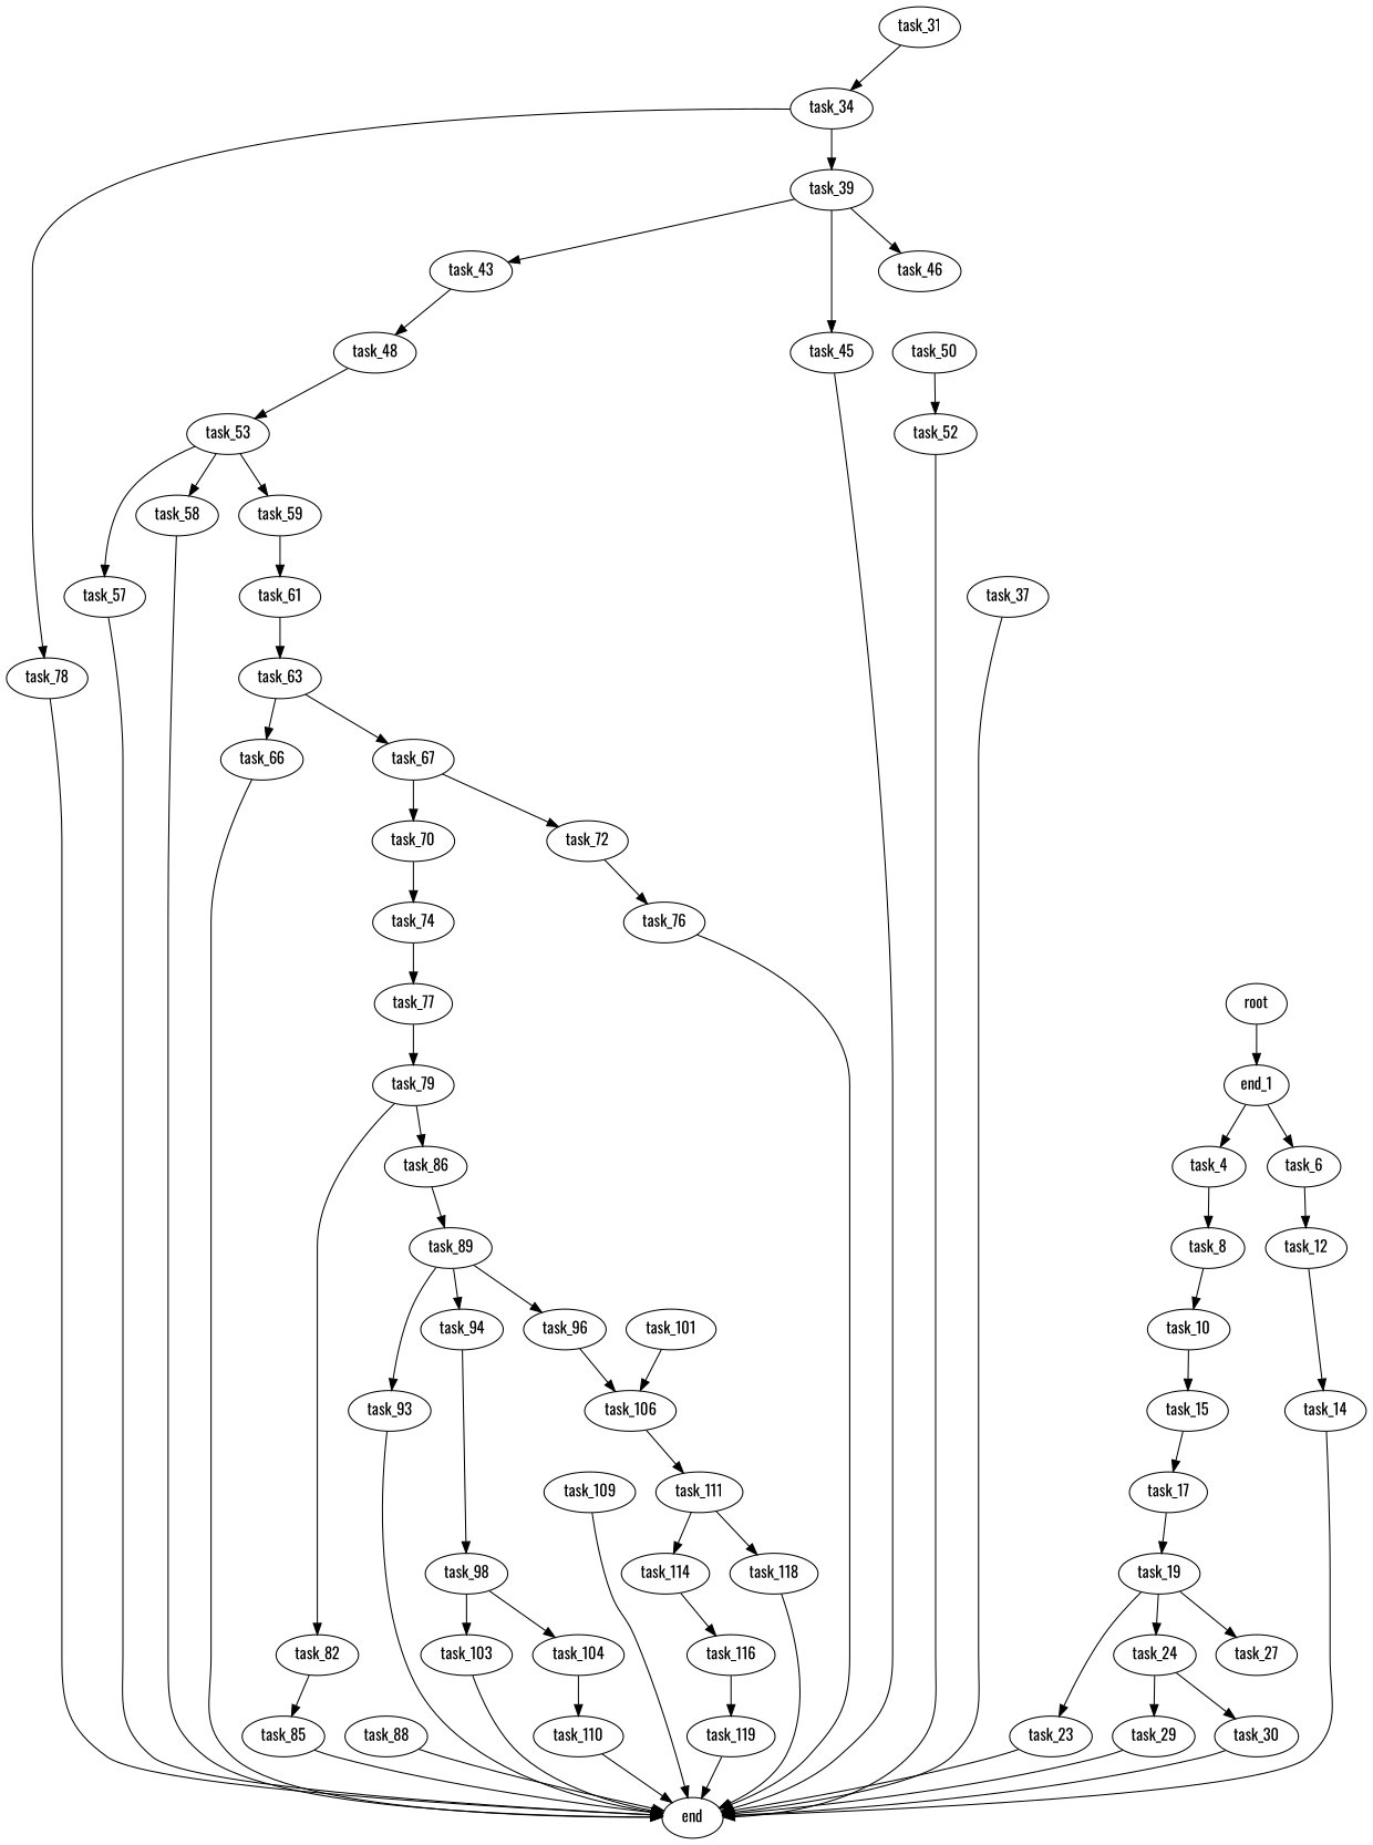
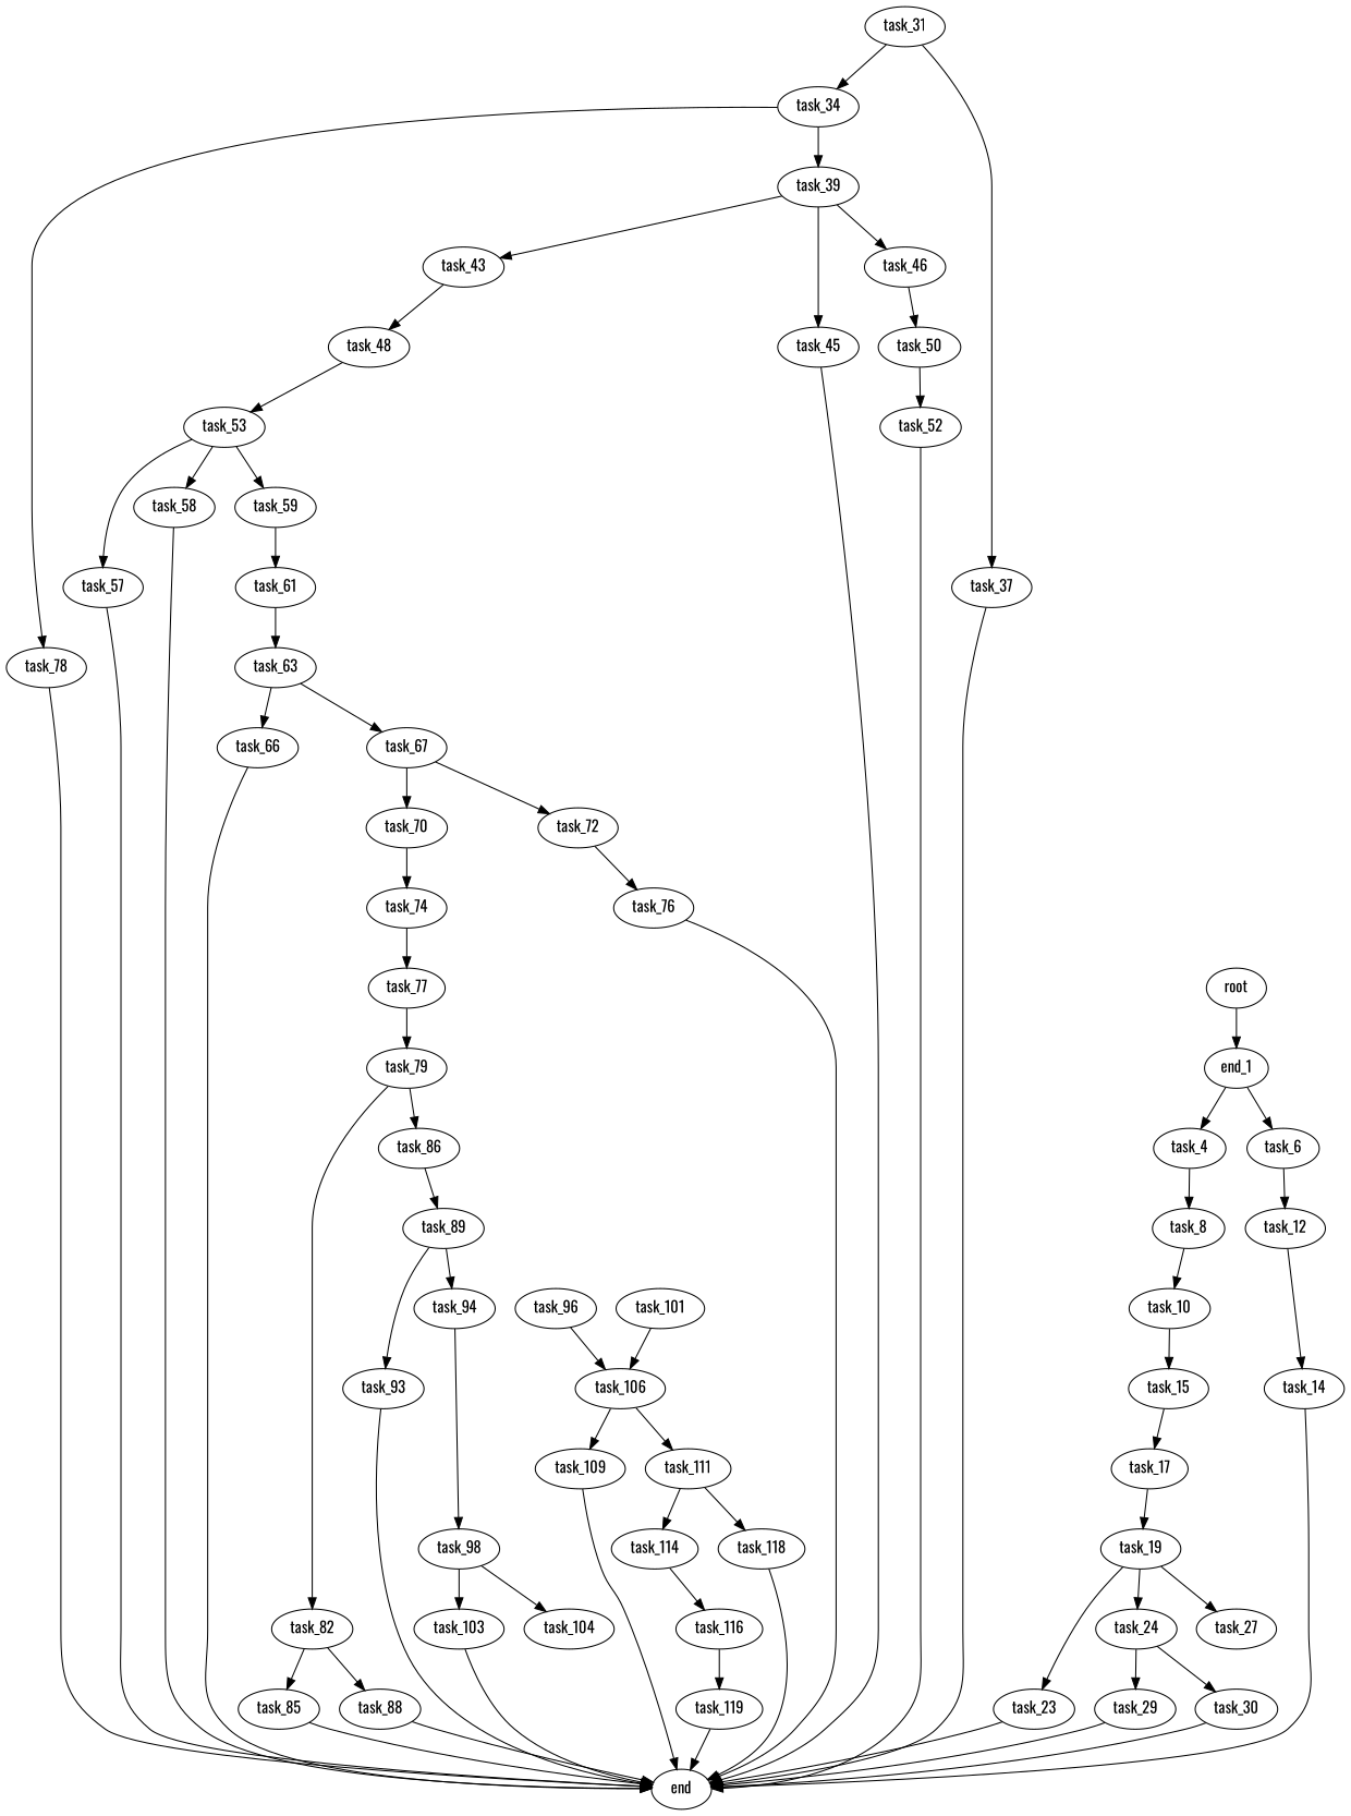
  digraph {
    fontname=Oswald
    node [fontname=Oswald]
    edge [fontname=Oswald]
    n1 [label=end_1]
    root
    task_4
    task_6
    task_8
    task_12
    task_10
    task_14
    task_15
    task_17
    end
    task_19
    task_23
    task_24
    task_27
    task_29
    task_30
    task_31
    task_34
    task_37
    n21 [label=task_78]
    task_39
    task_43
    task_45
    task_46
    task_48
    task_50
    task_53
    task_52
    task_57
    task_58
    task_59
    task_61
    task_63
    task_66
    task_67
    task_70
    task_72
    task_74
    task_76
    task_77
    task_79
    task_82
    task_86
    task_85
    task_88
    task_89
    task_93
    task_94
    task_96
    task_98
    task_106
    task_103
    task_104
    task_101
-   task_110
    task_109
    task_111
    task_114
    task_118
    task_116
    task_119
    n1 -> task_4
    n1 -> task_6
    root -> n1
    task_4 -> task_8
    task_6 -> task_12
    task_8 -> task_10
    task_12 -> task_14
    task_10 -> task_15
    task_14 -> end
    task_15 -> task_17
    task_17 -> task_19
    task_19 -> task_23
    task_19 -> task_24
    task_19 -> task_27
    task_23 -> end
    task_24 -> task_29
    task_24 -> task_30
    task_29 -> end
    task_30 -> end
    task_31 -> task_34
+   task_31 -> task_37
    task_34 -> n21
    task_34 -> task_39
    task_37 -> end
    n21 -> end
    task_39 -> task_43
    task_39 -> task_45
    task_39 -> task_46
    task_43 -> task_48
    task_45 -> end
+   task_46 -> task_50
    task_48 -> task_53
    task_50 -> task_52
    task_53 -> task_57
    task_53 -> task_58
    task_53 -> task_59
    task_52 -> end
    task_57 -> end
    task_58 -> end
    task_59 -> task_61
    task_61 -> task_63
    task_63 -> task_66
    task_63 -> task_67
    task_66 -> end
    task_67 -> task_70
    task_67 -> task_72
    task_70 -> task_74
    task_72 -> task_76
    task_74 -> task_77
    task_76 -> end
    task_77 -> task_79
    task_79 -> task_82
    task_79 -> task_86
    task_82 -> task_85
+   task_82 -> task_88
    task_86 -> task_89
    task_85 -> end
    task_88 -> end
    task_89 -> task_93
    task_89 -> task_94
-   task_89 -> task_96
    task_93 -> end
    task_94 -> task_98
    task_96 -> task_106
    task_98 -> task_103
    task_98 -> task_104
+   task_106 -> task_109
    task_106 -> task_111
    task_103 -> end
-   task_104 -> task_110
    task_101 -> task_106
-   task_110 -> end
    task_109 -> end
    task_111 -> task_114
    task_111 -> task_118
    task_114 -> task_116
    task_118 -> end
    task_116 -> task_119
    task_119 -> end
  }
